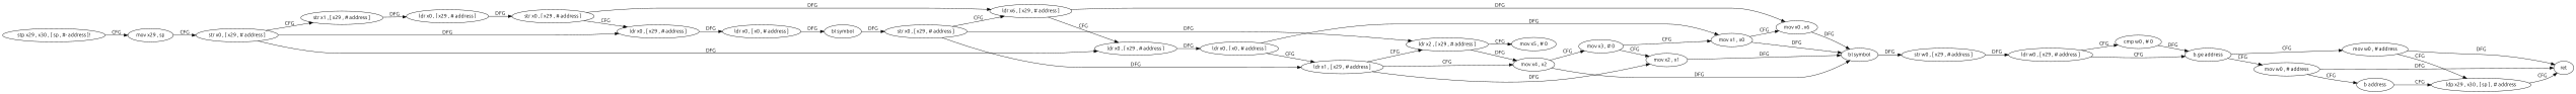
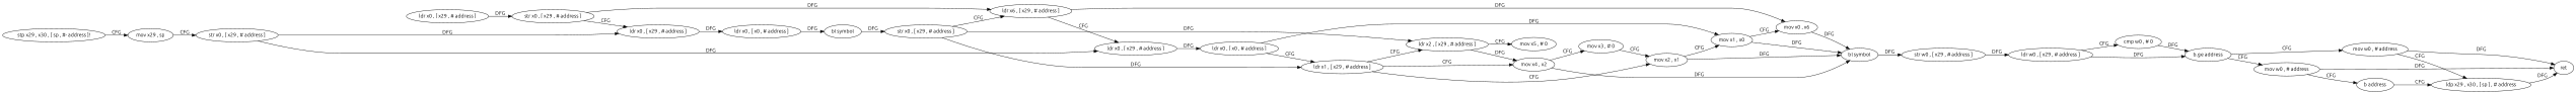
  digraph {
    fontname=Ubuntu
    rankdir=LR
    node [fontname=Ubuntu]
    edge [fontname=Ubuntu]
    n1 [label="stp x29 , x30 , [ sp , #- address ]!"]
    n2 [label="mov x29 , sp"]
    n3 [label="str x0 , [ x29 , # address ]"]
-   n4 [label="str x1 , [ x29 , # address ]"]
    n5 [label="ldr x0 , [ x29 , # address ]"]
    n6 [label="ldr x0 , [ x29 , # address ]"]
    n7 [label="ldr x0 , [ x29 , # address ]"]
    n8 [label="ldr x0 , [ x0 , # address ]"]
    n9 [label="ldr x0 , [ x0 , # address ]"]
    n10 [label="str x0 , [ x29 , # address ]"]
    n11 [label="ldr x6 , [ x29 , # address ]"]
    n12 [label="mov x0 , x6"]
    n13 [label="bl symbol"]
    n14 [label="str x0 , [ x29 , # address ]"]
    n15 [label="ldr x1 , [ x29 , # address ]"]
    n16 [label="ldr x2 , [ x29 , # address ]"]
    n17 [label="mov x2 , x1"]
    n18 [label="mov x4 , x2"]
    n19 [label="mov x5 , # 0"]
    n20 [label="bl symbol"]
    n21 [label="mov x1 , x0"]
    n22 [label="mov x3 , # 0"]
    n23 [label="str w0 , [ x29 , # address ]"]
    n24 [label="ldr w0 , [ x29 , # address ]"]
    n25 [label="cmp w0 , # 0"]
    n26 [label="b.ge address"]
    n27 [label="mov w0 , # address"]
    n28 [label="mov w0 , # address"]
    n29 [label="ldp x29 , x30 , [ sp ] , # address"]
    n30 [label=ret]
    n31 [label="b address"]
    n1 -> n2 [label=CFG]
    n2 -> n3 [label=CFG]
-   n3 -> n4 [label=CFG]
    n3 -> n5 [label=DFG]
    n3 -> n6 [label=DFG]
-   n4 -> n7 [label=DFG]
    n5 -> n8 [label=DFG]
    n6 -> n9 [label=DFG]
    n7 -> n10 [label=DFG]
    n8 -> n13 [label=DFG]
    n9 -> n15 [label=CFG]
    n9 -> n21 [label=DFG]
    n10 -> n5 [label=CFG]
    n10 -> n11 [label=DFG]
    n11 -> n6 [label=CFG]
    n11 -> n12 [label=DFG]
    n12 -> n20 [label=DFG]
    n13 -> n14 [label=DFG]
    n14 -> n11 [label=CFG]
    n14 -> n15 [label=DFG]
    n14 -> n16 [label=DFG]
    n15 -> n16 [label=CFG]
-   n15 -> n17 [label=DFG]
+   n15 -> n17 [label=CFG]
    n15 -> n18 [label=CFG]
    n16 -> n18 [label=DFG]
    n16 -> n19 [label=CFG]
    n17 -> n20 [label=DFG]
-   n22 -> n21 [label=CFG]
+   n17 -> n21 [label=CFG]
    n18 -> n20 [label=DFG]
    n18 -> n22 [label=CFG]
    n20 -> n23 [label=DFG]
    n21 -> n12 [label=CFG]
    n21 -> n20 [label=DFG]
    n22 -> n17 [label=CFG]
    n23 -> n24 [label=DFG]
    n24 -> n25 [label=CFG]
-   n24 -> n26 [label=CFG]
+   n24 -> n26 [label=DFG]
    n25 -> n26 [label=DFG]
    n26 -> n27 [label=CFG]
    n26 -> n28 [label=CFG]
    n27 -> n29 [label=CFG]
    n27 -> n30 [label=DFG]
    n28 -> n30 [label=DFG]
    n28 -> n31 [label=CFG]
-   n29 -> n30 [label=CFG]
+   n29 -> n30 [label=DFG]
    n31 -> n29 [label=CFG]
  }
